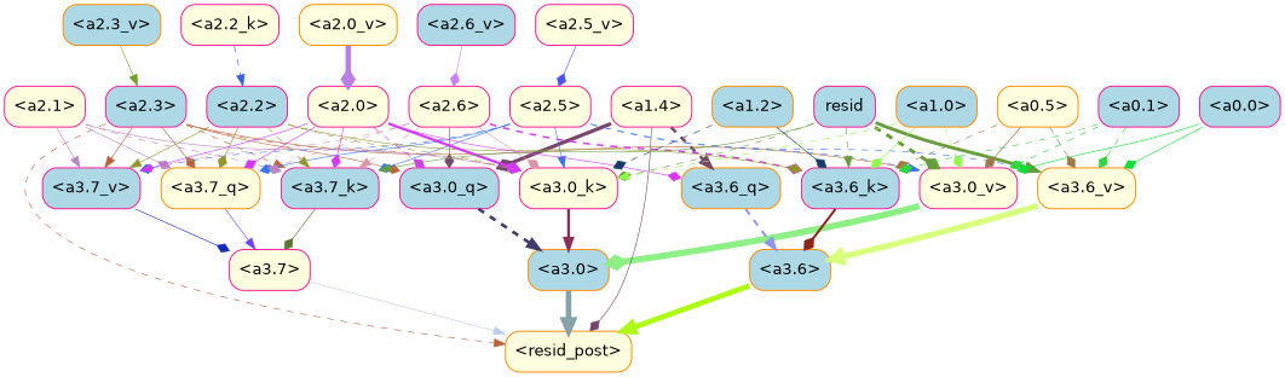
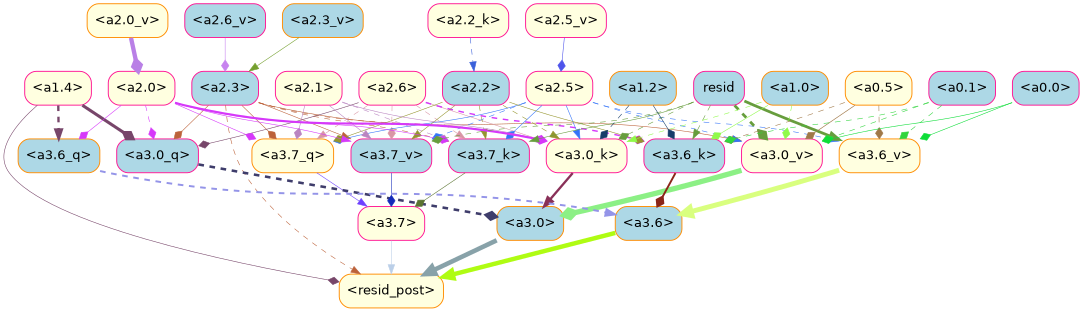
  strict digraph {
    splines=true
    node [color=deeppink fillcolor=lightblue fontname=Helvetica shape=box style="filled, rounded"]
    edge [color="#bc623a" penwidth=0.6 arrowhead=diamond style=dashed]
    "<a3.7>" [fillcolor=lightyellow]
    "<resid_post>" [color=darkorange fillcolor=lightyellow]
    "<a3.6>" [color=darkorange]
    "<a3.0>" [color=darkorange]
    "<a2.3>"
    "<a3.7_q>" [color=darkorange fillcolor=lightyellow]
    "<a3.0_q>"
    "<a3.7_k>"
    "<a3.0_k>" [fillcolor=lightyellow]
    "<a3.7_v>"
    "<a3.0_v>" [fillcolor=lightyellow]
    "<a1.4>" [fillcolor=lightyellow]
    "<a3.6_q>" [color=darkorange]
    "<a3.6_k>"
    "<a3.6_v>" [color=darkorange fillcolor=lightyellow]
    "<a2.6>" [fillcolor=lightyellow]
    "<a2.5>" [fillcolor=lightyellow]
    "<a2.2>"
    "<a2.1>" [fillcolor=lightyellow]
    "<a2.0>" [fillcolor=lightyellow]
    n21 [label=resid]
    "<a1.2>" [color=darkorange]
    "<a1.0>" [color=darkorange]
    "<a0.5>" [color=darkorange fillcolor=lightyellow]
    "<a0.1>"
    "<a0.0>"
    "<a2.2_k>" [fillcolor=lightyellow]
    "<a2.6_v>"
    "<a2.5_v>" [fillcolor=lightyellow]
    "<a2.3_v>" [color=darkorange]
    "<a2.0_v>" [color=darkorange fillcolor=lightyellow]
    "<a3.7>" -> "<resid_post>" [color="#bbcfe8" arrowhead="" style=""]
    "<a3.6>" -> "<resid_post>" [color="#affc13" penwidth=4.753257989883423 arrowhead="" style=""]
    "<a3.0>" -> "<resid_post>" [arrowhead=normal color="#88a2a9" penwidth=4.90053927898407 style=solid]
    "<a2.3>" -> "<resid_post>" [arrowhead=normal]
    "<a2.3>" -> "<a3.7_q>" [style=bold]
    "<a2.3>" -> "<a3.0_q>" [style=solid]
    "<a2.3>" -> "<a3.7_k>" [arrowhead=normal]
    "<a2.3>" -> "<a3.0_k>"
    "<a2.3>" -> "<a3.7_v>" [arrowhead=normal style=bold]
    "<a2.3>" -> "<a3.0_v>" [arrowhead=normal style=bold]
    "<a3.7_q>" -> "<a3.7>" [arrowhead=normal color="#6e41ff" style=bold]
-   "<a3.0_q>" -> "<a3.0>" [arrowhead=normal color="#3f3d6b" penwidth=2.7421876192092896]
+   "<a3.0_q>" -> "<a3.0>" [color="#3f3d6b" penwidth=2.7421876192092896]
    "<a3.7_k>" -> "<a3.7>" [color="#5b7432" style=solid]
    "<a3.0_k>" -> "<a3.0>" [arrowhead=normal color="#893058" penwidth=2.476402521133423 style=bold]
    "<a3.7_v>" -> "<a3.7>" [color="#142bba" style=solid]
    "<a3.0_v>" -> "<a3.0>" [color="#8cf085" penwidth=5.652270674705505 style=bold]
    "<a1.4>" -> "<resid_post>" [color="#77466a" style=solid]
    "<a1.4>" -> "<a3.0_q>" [color="#77466a" penwidth=3.2760138511657715 style=bold]
    "<a1.4>" -> "<a3.6_q>" [arrowhead=normal color="#77466a" penwidth=2.5149343013763428]
    "<a3.6_q>" -> "<a3.6>" [arrowhead=normal color="#9494e8" penwidth=2.091020345687866]
    "<a3.6_k>" -> "<a3.6>" [color="#8b2518" penwidth=2.048597991466522 style=bold]
    "<a3.6_v>" -> "<a3.6>" [color="#d9ff7f" penwidth=5.2550448179244995 arrowhead="" style=""]
    "<a2.6>" -> "<a3.7_q>" [arrowhead=normal color="#d996a5"]
    "<a2.6>" -> "<a3.0_q>" [color="#77466a" style=bold]
    "<a2.6>" -> "<a3.7_k>" [arrowhead=normal color="#d996a5"]
    "<a2.6>" -> "<a3.0_k>" [color="#d996a5" style=bold]
    "<a2.6>" -> "<a3.7_v>" [color="#d996a5"]
    "<a2.6>" -> "<a3.6_k>" [color="#d638fa" penwidth=1.5290023684501648]
    "<a2.5>" -> "<a3.7_q>" [color="#3474f8" style=solid]
    "<a2.5>" -> "<a3.7_k>" [color="#3474f8" style=bold]
    "<a2.5>" -> "<a3.0_k>" [arrowhead=normal color="#3474f8" style=bold]
    "<a2.5>" -> "<a3.7_v>" [color="#3474f8"]
    "<a2.5>" -> "<a3.0_v>" [arrowhead=normal color="#3474f8"]
    "<a2.5>" -> "<a3.6_v>" [arrowhead=normal color="#3474f8"]
    "<a2.2>" -> "<a3.7_q>" [color="#95952e" style=bold]
    "<a2.2>" -> "<a3.7_k>" [arrowhead=normal color="#95952e"]
    "<a2.2>" -> "<a3.0_k>" [arrowhead=normal color="#95952e"]
    "<a2.2>" -> "<a3.7_v>" [arrowhead=normal color="#95952e" style=bold]
    "<a2.2>" -> "<a3.6_k>" [color="#95952e" style=bold]
    "<a2.1>" -> "<a3.7_q>" [color="#ba85c1" style=bold]
    "<a2.1>" -> "<a3.7_k>" [color="#ba85c1"]
    "<a2.1>" -> "<a3.0_k>" [arrowhead=normal color="#ba85c1" style=bold]
    "<a2.1>" -> "<a3.7_v>" [arrowhead=normal color="#ba85c1" style=solid]
    "<a2.0>" -> "<a3.7_q>" [color="#d638fa" style=solid]
    "<a2.0>" -> "<a3.0_q>" [color="#d638fa"]
    "<a2.0>" -> "<a3.7_k>" [color="#d638fa" style=solid]
    "<a2.0>" -> "<a3.0_k>" [color="#d638fa" penwidth=2.2635570764541626 style=bold]
    "<a2.0>" -> "<a3.7_v>" [arrowhead=normal color="#d638fa" style=solid]
    "<a2.0>" -> "<a3.6_q>" [color="#d638fa" style=solid]
    n21 -> "<a3.7_k>" [arrowhead=normal color="#679d3d" style=bold]
    n21 -> "<a3.0_k>" [color="#679d3d"]
+   n21 -> "<a3.7_v>" [color="#679d3d"]
    n21 -> "<a3.0_v>" [color="#679d3d" penwidth=2.972973108291626]
    n21 -> "<a3.6_k>" [arrowhead=normal color="#679d3d"]
    n21 -> "<a3.6_v>" [arrowhead=normal color="#679d3d" penwidth=2.9556376338005066 style=bold]
    "<a1.2>" -> "<a3.0_k>" [color="#153c69"]
    "<a1.2>" -> "<a3.6_k>" [color="#153c69" style=solid]
    "<a1.0>" -> "<a3.0_k>" [arrowhead=normal color="#90fa4a"]
    "<a1.0>" -> "<a3.0_v>" [color="#90fa4a"]
    "<a1.0>" -> "<a3.6_k>" [color="#90fa4a" style=bold]
    "<a0.5>" -> "<a3.0_v>" [color="#a07848" penwidth=0.6790935099124908 style=solid]
    "<a0.5>" -> "<a3.6_k>" [color="#a07848"]
    "<a0.5>" -> "<a3.6_v>" [color="#a07848"]
    "<a0.1>" -> "<a3.0_v>" [color="#31d53d"]
    "<a0.1>" -> "<a3.6_k>" [color="#31d53d"]
    "<a0.1>" -> "<a3.6_v>" [color="#31d53d"]
    "<a0.0>" -> "<a3.0_v>" [color="#0ddd38" style=solid]
    "<a0.0>" -> "<a3.6_v>" [color="#0ddd38" style=solid]
    "<a2.2_k>" -> "<a2.2>" [arrowhead=normal color="#3b61da"]
-   "<a2.6_v>" -> "<a2.6>" [color="#c783ef" style=solid]
+   "<a2.6_v>" -> "<a2.3>" [color="#c783ef" style=solid]
    "<a2.5_v>" -> "<a2.5>" [color="#4e54eb" style=bold]
    "<a2.3_v>" -> "<a2.3>" [arrowhead=normal color="#749f2e" style=bold]
    "<a2.0_v>" -> "<a2.0>" [color="#b980e6" penwidth=4.611755967140198 style=bold]
  }
